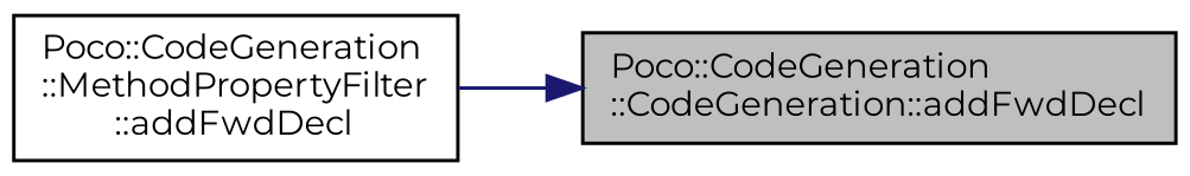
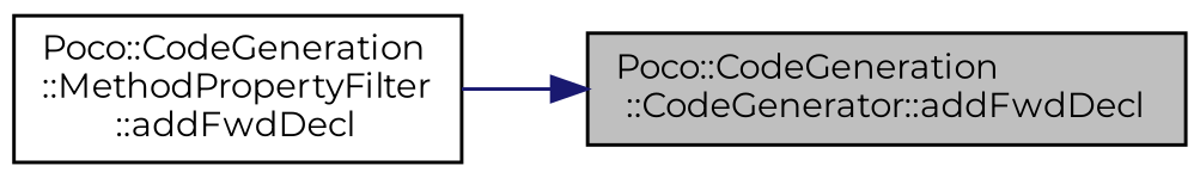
  digraph {
    rankdir=RL
    fontname=Montserrat
    node [color=black fontname=Montserrat fontsize=10 shape=record style=filled]
-   n1 [fillcolor=grey75 fontcolor=black height=0.2 label="Poco::CodeGeneration\l::CodeGeneration::addFwdDecl" width=0.4]
+   n1 [fillcolor=grey75 fontcolor=black height=0.2 label="Poco::CodeGeneration\l::CodeGenerator::addFwdDecl" width=0.4]
    n2 [fillcolor=white height=0.2 label="Poco::CodeGeneration\l::MethodPropertyFilter\l::addFwdDecl" width=0.4]
    n1 -> n2 [color=midnightblue dir=back fontname=Montserrat fontsize=10 labelfontname=Helvetica labelfontsize=10 style=solid]
  }
